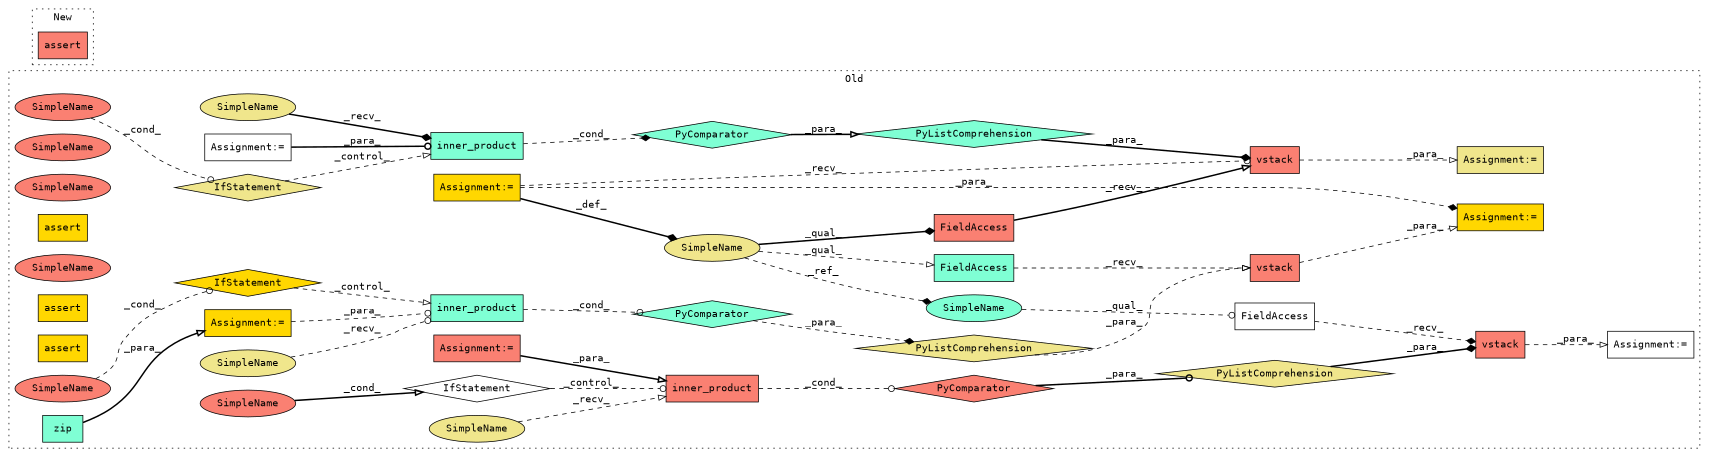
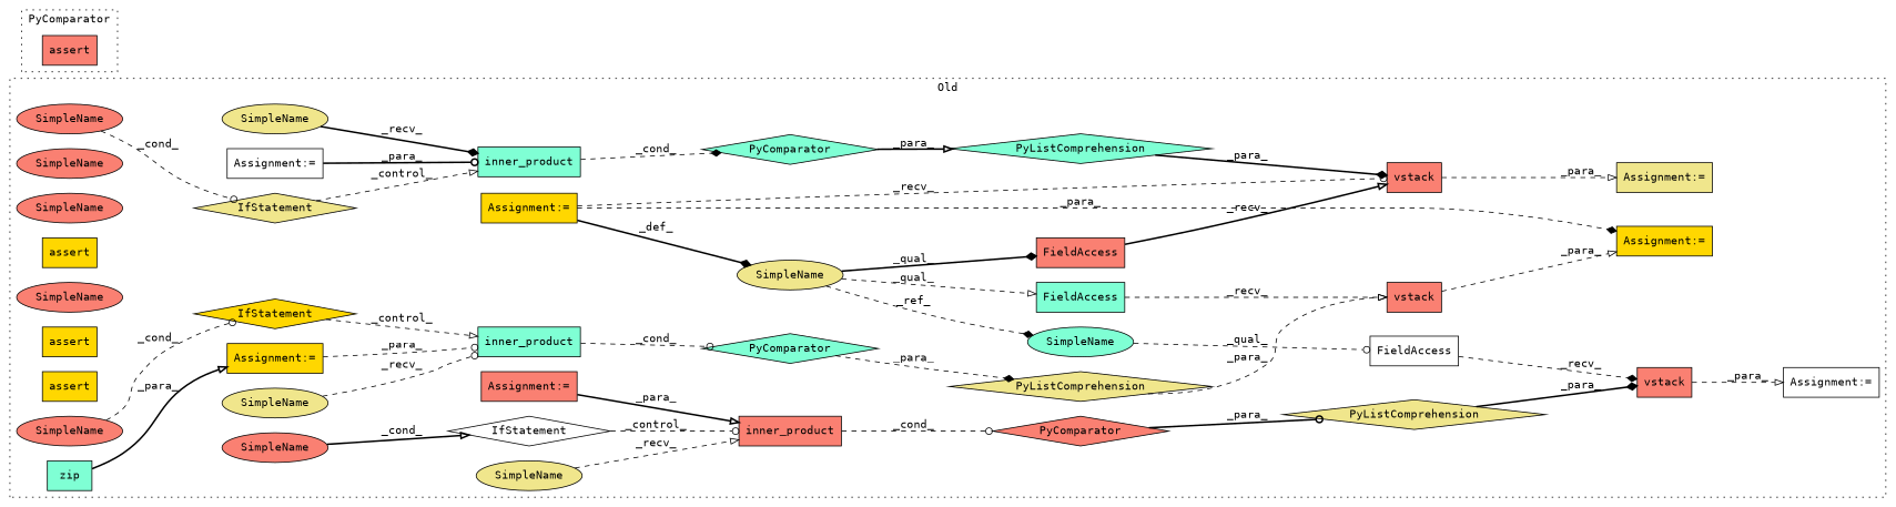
  digraph {
    rankdir=LR
    fontname="DejaVu Sans Mono"
    node [a=32 l=53 s=54619 shape=box style=filled fillcolor=salmon fontname="DejaVu Sans Mono"]
    edge [style=dashed arrowhead=onormal fontname="DejaVu Sans Mono"]
    n1 [l="14,1" label=inner_product s="54876,54919"]
    n2 [a=7 l=1 label="Assignment:=" s=54830 fillcolor=white]
    n3 [l="14,1" label=inner_product s="54495,54538" fillcolor=aquamarine]
    n4 [l="4,1" label=zip s="54635,54662" fillcolor=aquamarine]
    n5 [a=113 label=PyComparator shape=diamond fillcolor=aquamarine]
    n6 [l="20,-5" label=vstack s="54849,55061"]
    n7 [a=113 label=PyComparator s=55000 shape=diamond]
    n8 [l="20,-5" label=vstack s="54468,54680"]
    n9 [a=22 l=17 label=FieldAccess s=54831 fillcolor=white]
    n10 [a=42 l=9 label=SimpleName s=53858 shape=ellipse fillcolor=khaki]
    n11 [a=22 l=17 label=FieldAccess s=55210]
    n12 [l="20,-5" label=vstack s="55228,55460"]
    n13 [a=113 l=64 label=PyComparator s=55388 shape=diamond fillcolor=aquamarine]
    n14 [a=22 l=17 label=FieldAccess s=54450 fillcolor=aquamarine]
    n15 [a=42 l=5 label=SimpleName s=54667 shape=ellipse]
    n16 [a=25 label=IfStatement shape=diamond fillcolor=gold]
    n17 [a=42 l=5 label=SimpleName s=55048 shape=ellipse]
    n18 [a=25 label=IfStatement s=55000 shape=diamond fillcolor=white]
    n19 [l="16,1" label=assert s="54709,54740" fillcolor=gold]
    n20 [a=25 l=64 label=IfStatement s=55388 shape=diamond fillcolor=khaki]
    n21 [a=42 l=5 label=SimpleName s=55447 shape=ellipse]
    n22 [l="14,1" label=inner_product s="55255,55291" fillcolor=aquamarine]
    n23 [l="16,1" label=assert s="55090,55121" fillcolor=gold]
    n24 [a=7 label="Assignment:=" s=55000]
    n25 [l="16,1" label=assert s="55489,55520" fillcolor=gold]
    n26 [a=7 label="Assignment:=" fillcolor=gold]
    n27 [a=109 l=192 label=PyListComprehension s=54488 shape=diamond fillcolor=khaki]
    n28 [a=7 l=9 label="Assignment:=" s=53858 fillcolor=gold]
    n29 [a=109 l=212 label=PyListComprehension s=55248 shape=diamond fillcolor=aquamarine]
    n30 [a=7 l=1 label="Assignment:=" s=54449 fillcolor=gold]
    n31 [a=7 l=1 label="Assignment:=" s=55209 fillcolor=khaki]
    n32 [a=109 l=192 label=PyListComprehension s=54869 shape=diamond fillcolor=khaki]
    n33 [a=7 l=64 label="Assignment:=" s=55388 fillcolor=white]
    n34 [a=42 l=5 label=SimpleName s=54667 shape=ellipse]
    n35 [a=42 l=5 label=SimpleName s=55447 shape=ellipse]
    n36 [a=42 l=5 label=SimpleName s=55048 shape=ellipse]
    n37 [a=42 l=6 label=SimpleName s=54488 shape=ellipse fillcolor=khaki]
    n38 [a=42 l=6 label=SimpleName s=54869 shape=ellipse fillcolor=khaki]
    n39 [a=42 l=6 label=SimpleName s=55248 shape=ellipse fillcolor=khaki]
    n40 [a=42 l=9 label=SimpleName s=54831 shape=ellipse fillcolor=aquamarine]
    n41 [l="15,2" label=assert s="49393,49470"]
    subgraph cluster_1 {
      label=Old
      style=dotted
      n1
      n2
      n3
      n4
      n5
      n6
      n7
      n8
      n9
      n10
      n11
      n12
      n13
      n14
      n15
      n16
      n17
      n18
      n19
      n20
      n21
      n22
      n23
      n24
      n25
      n26
      n27
      n28
      n29
      n30
      n31
      n32
      n33
      n34
      n35
      n36
      n37
      n38
      n39
      n40
    }
    subgraph cluster_2 {
-     label=New
+     label=PyComparator
      style=dotted
      n41
    }
    n1 -> n7 [label=_cond_ arrowhead=odot]
    n3 -> n5 [label=_cond_ arrowhead=odot]
    n4 -> n26 [label=_para_ style=bold]
    n5 -> n27 [label=_para_ arrowhead=diamond]
    n6 -> n2 [label=_para_]
    n7 -> n32 [label=_para_ style=bold arrowhead=odot]
    n8 -> n30 [label=_para_]
    n9 -> n6 [label=_recv_ arrowhead=diamond]
    n10 -> n11 [label=_qual_ style=bold arrowhead=diamond]
    n10 -> n14 [label=_qual_]
    n10 -> n40 [label=_ref_ arrowhead=diamond]
    n11 -> n12 [label=_recv_ style=bold]
    n12 -> n31 [label=_para_]
    n13 -> n29 [label=_para_ style=bold]
    n14 -> n8 [label=_recv_]
    n16 -> n3 [label=_control_]
    n18 -> n1 [label=_control_ arrowhead=odot]
    n20 -> n22 [label=_control_]
    n22 -> n13 [label=_cond_ arrowhead=diamond]
    n24 -> n1 [label=_para_ style=bold]
    n26 -> n3 [label=_para_ arrowhead=odot]
    n27 -> n8 [label=_para_]
    n28 -> n10 [label=_def_ style=bold arrowhead=diamond]
    n28 -> n12 [label=_recv_ arrowhead=odot]
    n28 -> n30 [label=_para_ arrowhead=diamond]
    n29 -> n12 [label=_para_ style=bold arrowhead=diamond]
    n32 -> n6 [label=_para_ style=bold arrowhead=diamond]
    n33 -> n22 [label=_para_ style=bold arrowhead=odot]
    n34 -> n16 [label=_cond_ arrowhead=odot]
    n35 -> n20 [label=_cond_ arrowhead=odot]
    n36 -> n18 [label=_cond_ style=bold]
    n37 -> n3 [label=_recv_ arrowhead=odot]
    n38 -> n1 [label=_recv_]
    n39 -> n22 [label=_recv_ style=bold arrowhead=diamond]
    n40 -> n9 [label=_qual_ arrowhead=odot]
  }
